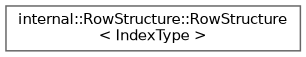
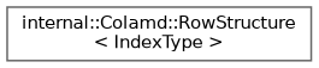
  digraph {
    rankdir=LR
-   n1 [color=grey40 fillcolor=white fontname=Helvetica fontsize=10 height=0.2 label="internal::RowStructure::RowStructure\l\< IndexType \>" shape=box style=filled width=0.4]
+   n1 [color=grey40 fillcolor=white fontname=Helvetica fontsize=10 height=0.2 label="internal::Colamd::RowStructure\l\< IndexType \>" shape=box style=filled width=0.4]
  }
